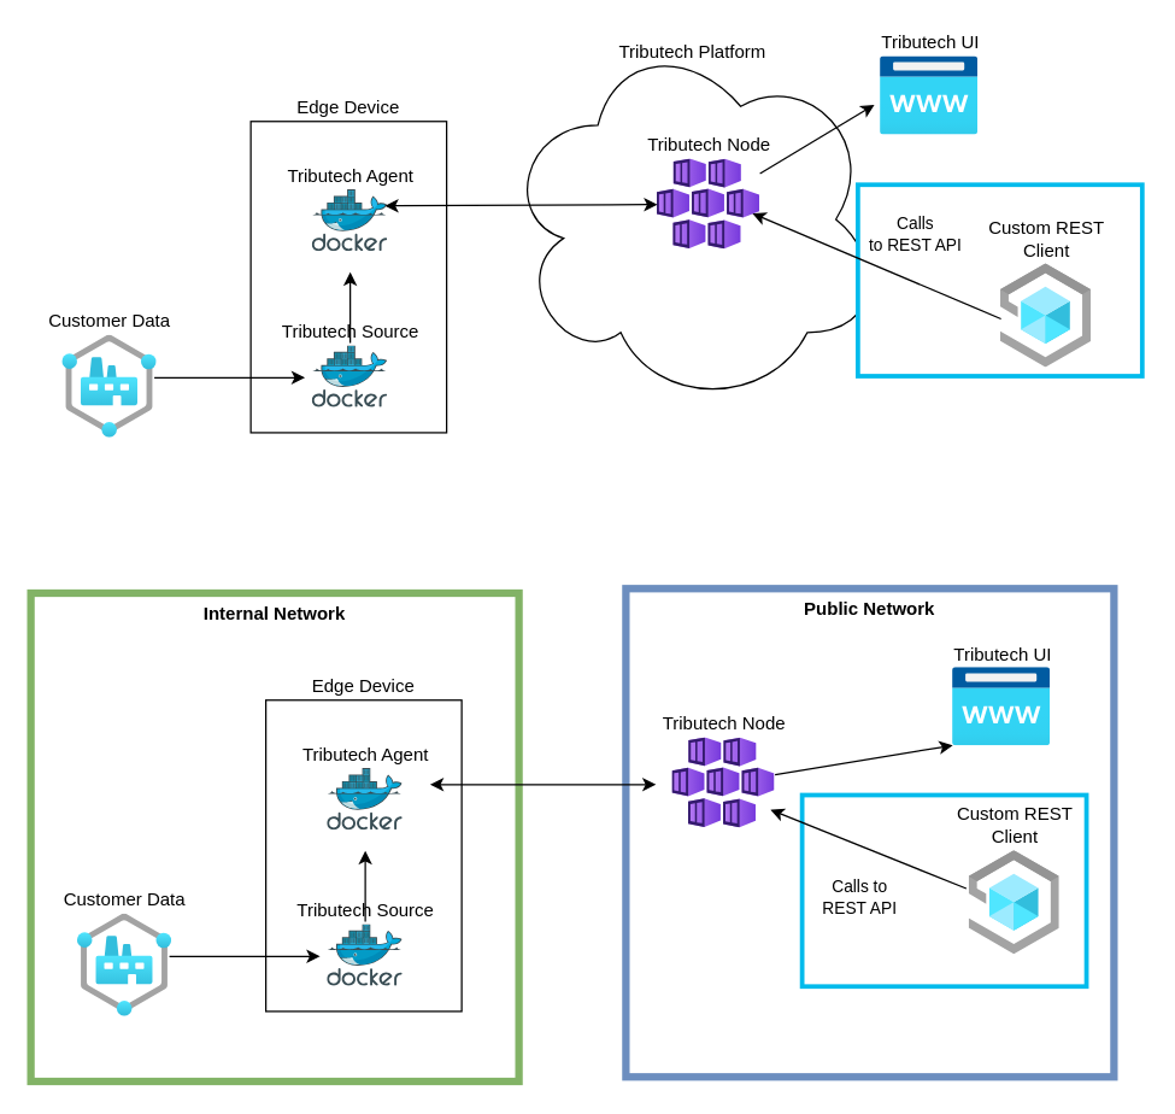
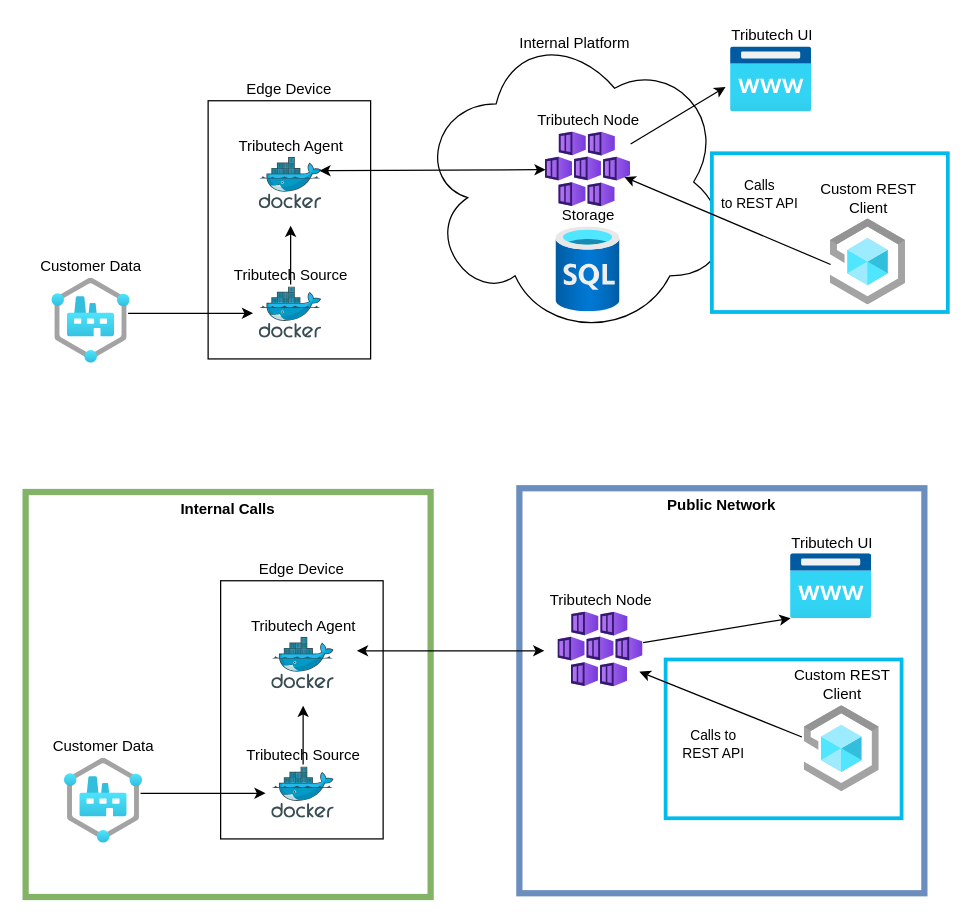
  <mxCell id="0" />
  <mxCell id="1" parent="0" />
- <mxCell id="2" value="Tributech Platform" style="ellipse;shape=cloud;whiteSpace=wrap;html=1;verticalAlign=top;" parent="1" vertex="1"><mxGeometry x="333.2" y="20" width="252.8" height="250" as="geometry" /></mxCell>
+ <mxCell id="2" value="Internal Platform" style="ellipse;shape=cloud;whiteSpace=wrap;html=1;verticalAlign=top;" parent="1" vertex="1"><mxGeometry x="333.2" y="20" width="252.8" height="250" as="geometry" /></mxCell>
  <mxCell id="3" value="" style="whiteSpace=wrap;html=1;strokeColor=#00BBEC;strokeWidth=3;" parent="1" vertex="1"><mxGeometry x="569" y="122" width="188.75" height="127" as="geometry" /></mxCell>
  <mxCell id="4" value="Tributech UI" style="image;aspect=fixed;html=1;points=[];align=center;fontSize=12;image=img/lib/azure2/app_services/App_Service_Domains.svg;labelPosition=center;verticalLabelPosition=top;verticalAlign=bottom;" parent="1" vertex="1"><mxGeometry x="584" y="37" width="65" height="52" as="geometry" /></mxCell>
+ <mxCell id="5" value="Storage" style="image;aspect=fixed;html=1;points=[];align=center;fontSize=12;image=img/lib/azure2/iot/Time_Series_Data_Sets.svg;labelPosition=center;verticalLabelPosition=top;verticalAlign=bottom;" parent="1" vertex="1"><mxGeometry x="444.4" y="181" width="51.2" height="68" as="geometry" /></mxCell>
  <mxCell id="6" value="Tributech Node" style="image;aspect=fixed;html=1;points=[];align=center;fontSize=12;image=img/lib/azure2/containers/Kubernetes_Services.svg;labelPosition=center;verticalLabelPosition=top;verticalAlign=bottom;" parent="1" vertex="1"><mxGeometry x="436" y="105" width="68" height="60" as="geometry" /></mxCell>
  <mxCell id="7" value="Custom REST&lt;br&gt;Client" style="image;aspect=fixed;html=1;points=[];align=center;fontSize=12;image=img/lib/azure2/iot/IoT_Central_Applications.svg;labelPosition=center;verticalLabelPosition=top;verticalAlign=bottom;" parent="1" vertex="1"><mxGeometry x="664" y="174.54" width="60" height="69" as="geometry" /></mxCell>
  <mxCell id="8" value="Edge Device" style="whiteSpace=wrap;html=1;verticalAlign=bottom;labelPosition=center;verticalLabelPosition=top;align=center;" parent="1" vertex="1"><mxGeometry x="166" y="80" width="130" height="206.54" as="geometry" /></mxCell>
  <mxCell id="9" value="Tributech Agent" style="image;aspect=fixed;html=1;points=[];align=center;fontSize=12;image=img/lib/mscae/Docker.svg;labelPosition=center;verticalLabelPosition=top;verticalAlign=bottom;" parent="1" vertex="1"><mxGeometry x="207" y="125.54" width="50" height="41" as="geometry" /></mxCell>
  <mxCell id="10" value="Tributech Source" style="image;aspect=fixed;html=1;points=[];align=center;fontSize=12;image=img/lib/mscae/Docker.svg;labelPosition=center;verticalLabelPosition=top;verticalAlign=bottom;" parent="1" vertex="1"><mxGeometry x="207" y="229" width="50" height="41" as="geometry" /></mxCell>
  <mxCell id="11" value="" style="endArrow=classic;html=1;rounded=0;entryX=-0.062;entryY=0.615;entryDx=0;entryDy=0;entryPerimeter=0;" parent="1" source="6" target="4" edge="1"><mxGeometry width="50" height="50" relative="1" as="geometry"><mxPoint x="542" y="350" as="sourcePoint" /><mxPoint x="622" y="110" as="targetPoint" /></mxGeometry></mxCell>
  <mxCell id="12" value="" style="endArrow=classic;html=1;rounded=0;exitX=0;exitY=0.528;exitDx=0;exitDy=0;exitPerimeter=0;entryX=0.926;entryY=0.6;entryDx=0;entryDy=0;entryPerimeter=0;" parent="1" source="7" target="6" edge="1"><mxGeometry width="50" height="50" relative="1" as="geometry"><mxPoint x="495.598" y="341" as="sourcePoint" /><mxPoint x="651.61" y="404.02" as="targetPoint" /></mxGeometry></mxCell>
  <mxCell id="13" value="Calls&lt;br&gt;to REST API" style="edgeLabel;html=1;align=center;verticalAlign=middle;resizable=0;points=[];" parent="12" vertex="1" connectable="0"><mxGeometry x="0.627" y="2" relative="1" as="geometry"><mxPoint x="78" y="-1" as="offset" /></mxGeometry></mxCell>
  <mxCell id="14" value="" style="endArrow=classic;startArrow=classic;html=1;rounded=0;entryX=0.96;entryY=0.255;entryDx=0;entryDy=0;entryPerimeter=0;" parent="1" source="6" target="9" edge="1"><mxGeometry width="50" height="50" relative="1" as="geometry"><mxPoint x="102" y="110" as="sourcePoint" /><mxPoint x="-58" y="140" as="targetPoint" /></mxGeometry></mxCell>
  <mxCell id="15" value="" style="endArrow=classic;html=1;rounded=0;exitX=0.5;exitY=-0.049;exitDx=0;exitDy=0;exitPerimeter=0;" parent="1" source="10" edge="1"><mxGeometry width="50" height="50" relative="1" as="geometry"><mxPoint x="112" y="360" as="sourcePoint" /><mxPoint x="232" y="180" as="targetPoint" /></mxGeometry></mxCell>
  <mxCell id="16" value="" style="endArrow=classic;html=1;rounded=0;exitX=0.955;exitY=0.463;exitDx=0;exitDy=0;exitPerimeter=0;" parent="1" edge="1"><mxGeometry width="50" height="50" relative="1" as="geometry"><mxPoint x="101.974" y="250.024" as="sourcePoint" /><mxPoint x="202" y="250" as="targetPoint" /></mxGeometry></mxCell>
  <mxCell id="17" value="Customer Data" style="image;aspect=fixed;html=1;points=[];align=center;fontSize=12;image=img/lib/azure2/iot/Industrial_IoT.svg;labelPosition=center;verticalLabelPosition=top;verticalAlign=bottom;" parent="1" vertex="1"><mxGeometry x="41" y="222" width="62.8" height="68" as="geometry" /></mxCell>
  <mxCell id="18" value="&lt;b&gt;Public Network&lt;/b&gt;" style="whiteSpace=wrap;html=1;aspect=fixed;verticalAlign=top;fillColor=none;glass=0;fillStyle=zigzag-line;strokeColor=#6c8ebf;strokeWidth=5;" vertex="1" parent="1"><mxGeometry x="415" y="390" width="324" height="324" as="geometry" /></mxCell>
  <mxCell id="19" value="" style="whiteSpace=wrap;html=1;strokeColor=#00BBEC;strokeWidth=3;" vertex="1" parent="1"><mxGeometry x="532" y="527" width="188.75" height="127" as="geometry" /></mxCell>
- <mxCell id="20" value="&lt;b&gt;Internal Network&lt;/b&gt;" style="whiteSpace=wrap;html=1;aspect=fixed;verticalAlign=top;fillColor=none;glass=0;fillStyle=zigzag-line;strokeColor=#82b366;strokeWidth=5;" vertex="1" parent="1"><mxGeometry x="20" y="393" width="324" height="324" as="geometry" /></mxCell>
+ <mxCell id="20" value="&lt;b&gt;Internal Calls&lt;/b&gt;" style="whiteSpace=wrap;html=1;aspect=fixed;verticalAlign=top;fillColor=none;glass=0;fillStyle=zigzag-line;strokeColor=#82b366;strokeWidth=5;" vertex="1" parent="1"><mxGeometry x="20" y="393" width="324" height="324" as="geometry" /></mxCell>
  <mxCell id="21" value="Tributech UI" style="image;aspect=fixed;html=1;points=[];align=center;fontSize=12;image=img/lib/azure2/app_services/App_Service_Domains.svg;labelPosition=center;verticalLabelPosition=top;verticalAlign=bottom;" vertex="1" parent="1"><mxGeometry x="632" y="442.54" width="65" height="52" as="geometry" /></mxCell>
  <mxCell id="22" value="Tributech Node" style="image;aspect=fixed;html=1;points=[];align=center;fontSize=12;image=img/lib/azure2/containers/Kubernetes_Services.svg;labelPosition=center;verticalLabelPosition=top;verticalAlign=bottom;" vertex="1" parent="1"><mxGeometry x="446" y="489" width="68" height="60" as="geometry" /></mxCell>
  <mxCell id="23" value="Edge Device" style="whiteSpace=wrap;html=1;verticalAlign=bottom;labelPosition=center;verticalLabelPosition=top;align=center;" vertex="1" parent="1"><mxGeometry x="176" y="464" width="130" height="206.54" as="geometry" /></mxCell>
  <mxCell id="24" value="Tributech Agent" style="image;aspect=fixed;html=1;points=[];align=center;fontSize=12;image=img/lib/mscae/Docker.svg;labelPosition=center;verticalLabelPosition=top;verticalAlign=bottom;" vertex="1" parent="1"><mxGeometry x="217" y="509.54" width="50" height="41" as="geometry" /></mxCell>
  <mxCell id="25" value="Tributech Source" style="image;aspect=fixed;html=1;points=[];align=center;fontSize=12;image=img/lib/mscae/Docker.svg;labelPosition=center;verticalLabelPosition=top;verticalAlign=bottom;" vertex="1" parent="1"><mxGeometry x="217" y="613" width="50" height="41" as="geometry" /></mxCell>
  <mxCell id="26" value="" style="endArrow=classic;html=1;rounded=0;" edge="1" parent="1" source="22"><mxGeometry width="50" height="50" relative="1" as="geometry"><mxPoint x="552" y="734" as="sourcePoint" /><mxPoint x="632" y="494" as="targetPoint" /></mxGeometry></mxCell>
  <mxCell id="27" value="" style="endArrow=classic;startArrow=classic;html=1;rounded=0;" edge="1" parent="1"><mxGeometry width="50" height="50" relative="1" as="geometry"><mxPoint x="435" y="520" as="sourcePoint" /><mxPoint x="285" y="520" as="targetPoint" /></mxGeometry></mxCell>
  <mxCell id="28" value="" style="endArrow=classic;html=1;rounded=0;exitX=0.5;exitY=-0.049;exitDx=0;exitDy=0;exitPerimeter=0;" edge="1" parent="1" source="25"><mxGeometry width="50" height="50" relative="1" as="geometry"><mxPoint x="122" y="744" as="sourcePoint" /><mxPoint x="242" y="564" as="targetPoint" /></mxGeometry></mxCell>
  <mxCell id="29" value="" style="endArrow=classic;html=1;rounded=0;exitX=0.955;exitY=0.463;exitDx=0;exitDy=0;exitPerimeter=0;" edge="1" parent="1"><mxGeometry width="50" height="50" relative="1" as="geometry"><mxPoint x="111.974" y="634.024" as="sourcePoint" /><mxPoint x="212" y="634" as="targetPoint" /></mxGeometry></mxCell>
  <mxCell id="30" value="Customer Data" style="image;aspect=fixed;html=1;points=[];align=center;fontSize=12;image=img/lib/azure2/iot/Industrial_IoT.svg;labelPosition=center;verticalLabelPosition=top;verticalAlign=bottom;" vertex="1" parent="1"><mxGeometry x="51" y="606" width="62.8" height="68" as="geometry" /></mxCell>
  <mxCell id="31" value="" style="endArrow=classic;html=1;rounded=0;entryX=0.926;entryY=0.6;entryDx=0;entryDy=0;entryPerimeter=0;exitX=-0.033;exitY=0.362;exitDx=0;exitDy=0;exitPerimeter=0;" edge="1" parent="1" source="33"><mxGeometry width="50" height="50" relative="1" as="geometry"><mxPoint x="642" y="574" as="sourcePoint" /><mxPoint x="511" y="536.77" as="targetPoint" /></mxGeometry></mxCell>
  <mxCell id="32" value="Calls to&lt;br&gt;REST API" style="edgeLabel;html=1;align=center;verticalAlign=middle;resizable=0;points=[];" vertex="1" connectable="0" parent="31"><mxGeometry x="0.627" y="2" relative="1" as="geometry"><mxPoint x="35" y="46" as="offset" /></mxGeometry></mxCell>
  <mxCell id="33" value="Custom REST&lt;br&gt;Client" style="image;aspect=fixed;html=1;points=[];align=center;fontSize=12;image=img/lib/azure2/iot/IoT_Central_Applications.svg;labelPosition=center;verticalLabelPosition=top;verticalAlign=bottom;" vertex="1" parent="1"><mxGeometry x="643" y="564" width="60" height="69" as="geometry" /></mxCell>
